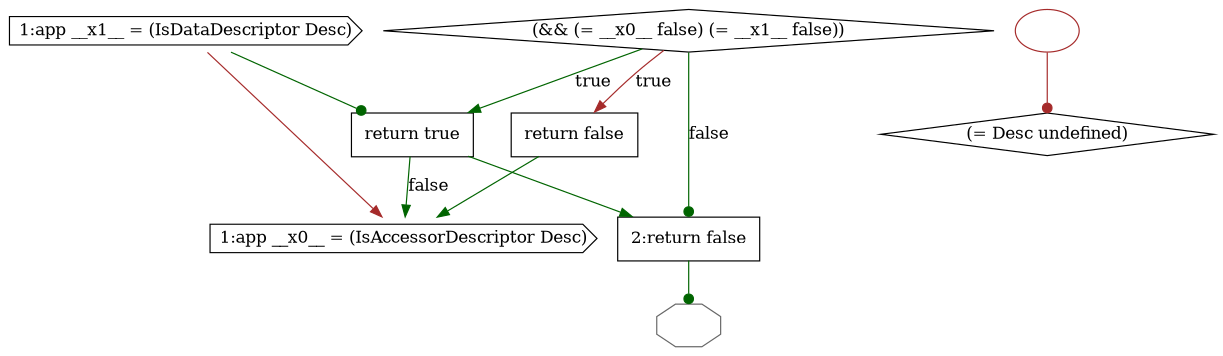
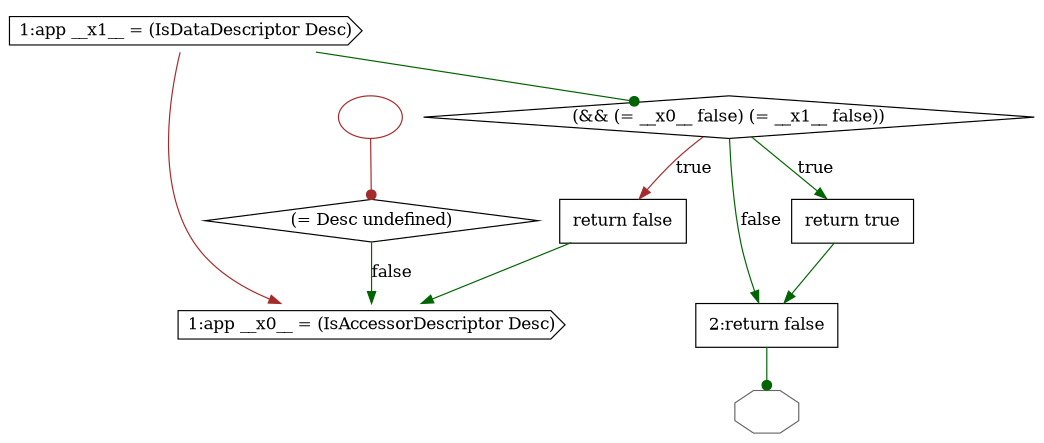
  digraph {
    node [color=black fillcolor=white shape=none style=filled]
    edge [arrowhead=normal color=darkgreen]
    n1 [label=<<font color="black">1:app __x0__ = (IsAccessorDescriptor Desc)</font>> shape=cds]
    n2 [label=<<font color="black">1:app __x1__ = (IsDataDescriptor Desc)</font>> shape=cds]
    n3 [label=<<font color="black">(&amp;&amp; (= __x0__ false) (= __x1__ false))</font>> shape=diamond]
    n4 [color=brown label=" " shape=ellipse]
    n5 [label=<<font color="black">(= Desc undefined)</font>> shape=diamond]
    n6 [label=<<font color="black">     <table border="0" cellborder="1" cellspacing="0" cellpadding="10">       <tr><td align="left">return false</td></tr>     </table>   </font>> margin=0]
    n7 [label=<<font color="black">     <table border="0" cellborder="1" cellspacing="0" cellpadding="10">       <tr><td align="left">2:return false</td></tr>     </table>   </font>> margin=0]
    n8 [color=gray40 label=" " shape=octagon]
    n9 [label=<<font color="black">     <table border="0" cellborder="1" cellspacing="0" cellpadding="10">       <tr><td align="left">return true</td></tr>     </table>   </font>> margin=0]
    n2 -> n1 [color=brown]
-   n2 -> n9 [arrowhead=dot]
+   n2 -> n3 [arrowhead=dot]
    n3 -> n6 [color=brown label=<<font color="black">true</font>>]
-   n3 -> n7 [arrowhead=dot label=<<font color="black">false</font>>]
+   n3 -> n7 [label=<<font color="black">false</font>>]
    n3 -> n9 [label=<<font color="black">true</font>>]
    n4 -> n5 [arrowhead=dot color=brown]
-   n9 -> n1 [label=<<font color="black">false</font>>]
+   n5 -> n1 [label=<<font color="black">false</font>>]
    n6 -> n1
    n7 -> n8 [arrowhead=dot]
    n9 -> n7
  }
